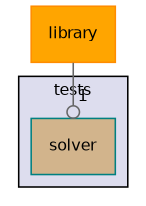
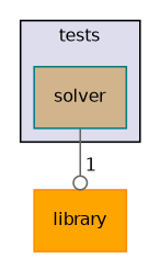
  digraph {
    compound=true
    node [fontname=Helvetica fontsize=10 shape=box style=filled]
    n1 [fillcolor=tan label=solver pencolor=black color=teal]
    n2 [color=darkorange fillcolor=orange label=library]
    subgraph cluster_1 {
      bgcolor="#ddddee"
      fontname=Helvetica
      fontsize=10
      label=tests
      pencolor=black
      n1
    }
-   n2 -> n1 [headlabel=1 labeldistance=1.5 labelfontname=Helvetica labelfontsize=10 color=gray40 arrowhead=odot]
+   n1 -> n2 [headlabel=1 labeldistance=1.5 labelfontname=Helvetica labelfontsize=10 color=gray40 arrowhead=odot]
  }
